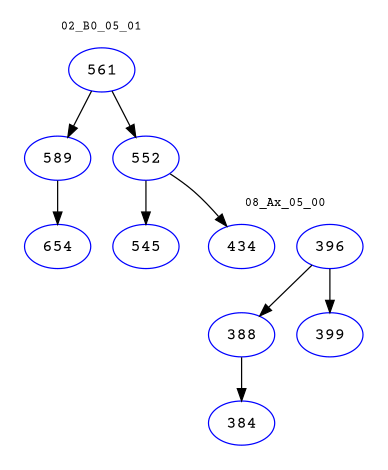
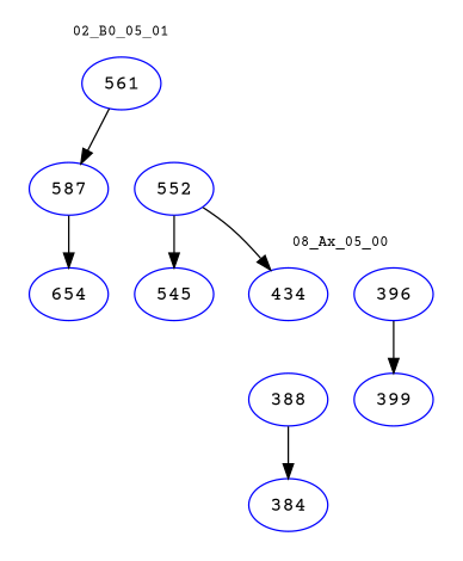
  digraph {
    fontname="Courier Prime"
    node [color=blue fontname="Courier Prime"]
    edge [color=black fontname="Courier Prime"]
    n1 [label=396]
    n2 [label=388]
    n3 [label=399]
    n4 [label=384]
    n5 [label=434]
    n6 [label=561]
    n7 [label=552]
-   n8 [label=589]
+   n8 [label=587]
    n9 [label=545]
    n10 [label=654]
    subgraph cluster_1 {
      color=white
      fontsize=10
      label="08_Ax_05_00"
      n1
      n2
      n3
      n4
      n5
    }
    subgraph cluster_2 {
      color=white
      fontsize=10
      label="02_B0_05_01"
      n6
      n7
      n8
      n9
      n10
    }
-   n1 -> n2
    n1 -> n3
    n2 -> n4
-   n6 -> n7
    n6 -> n8
    n7 -> n5
    n7 -> n9
    n8 -> n10
  }
